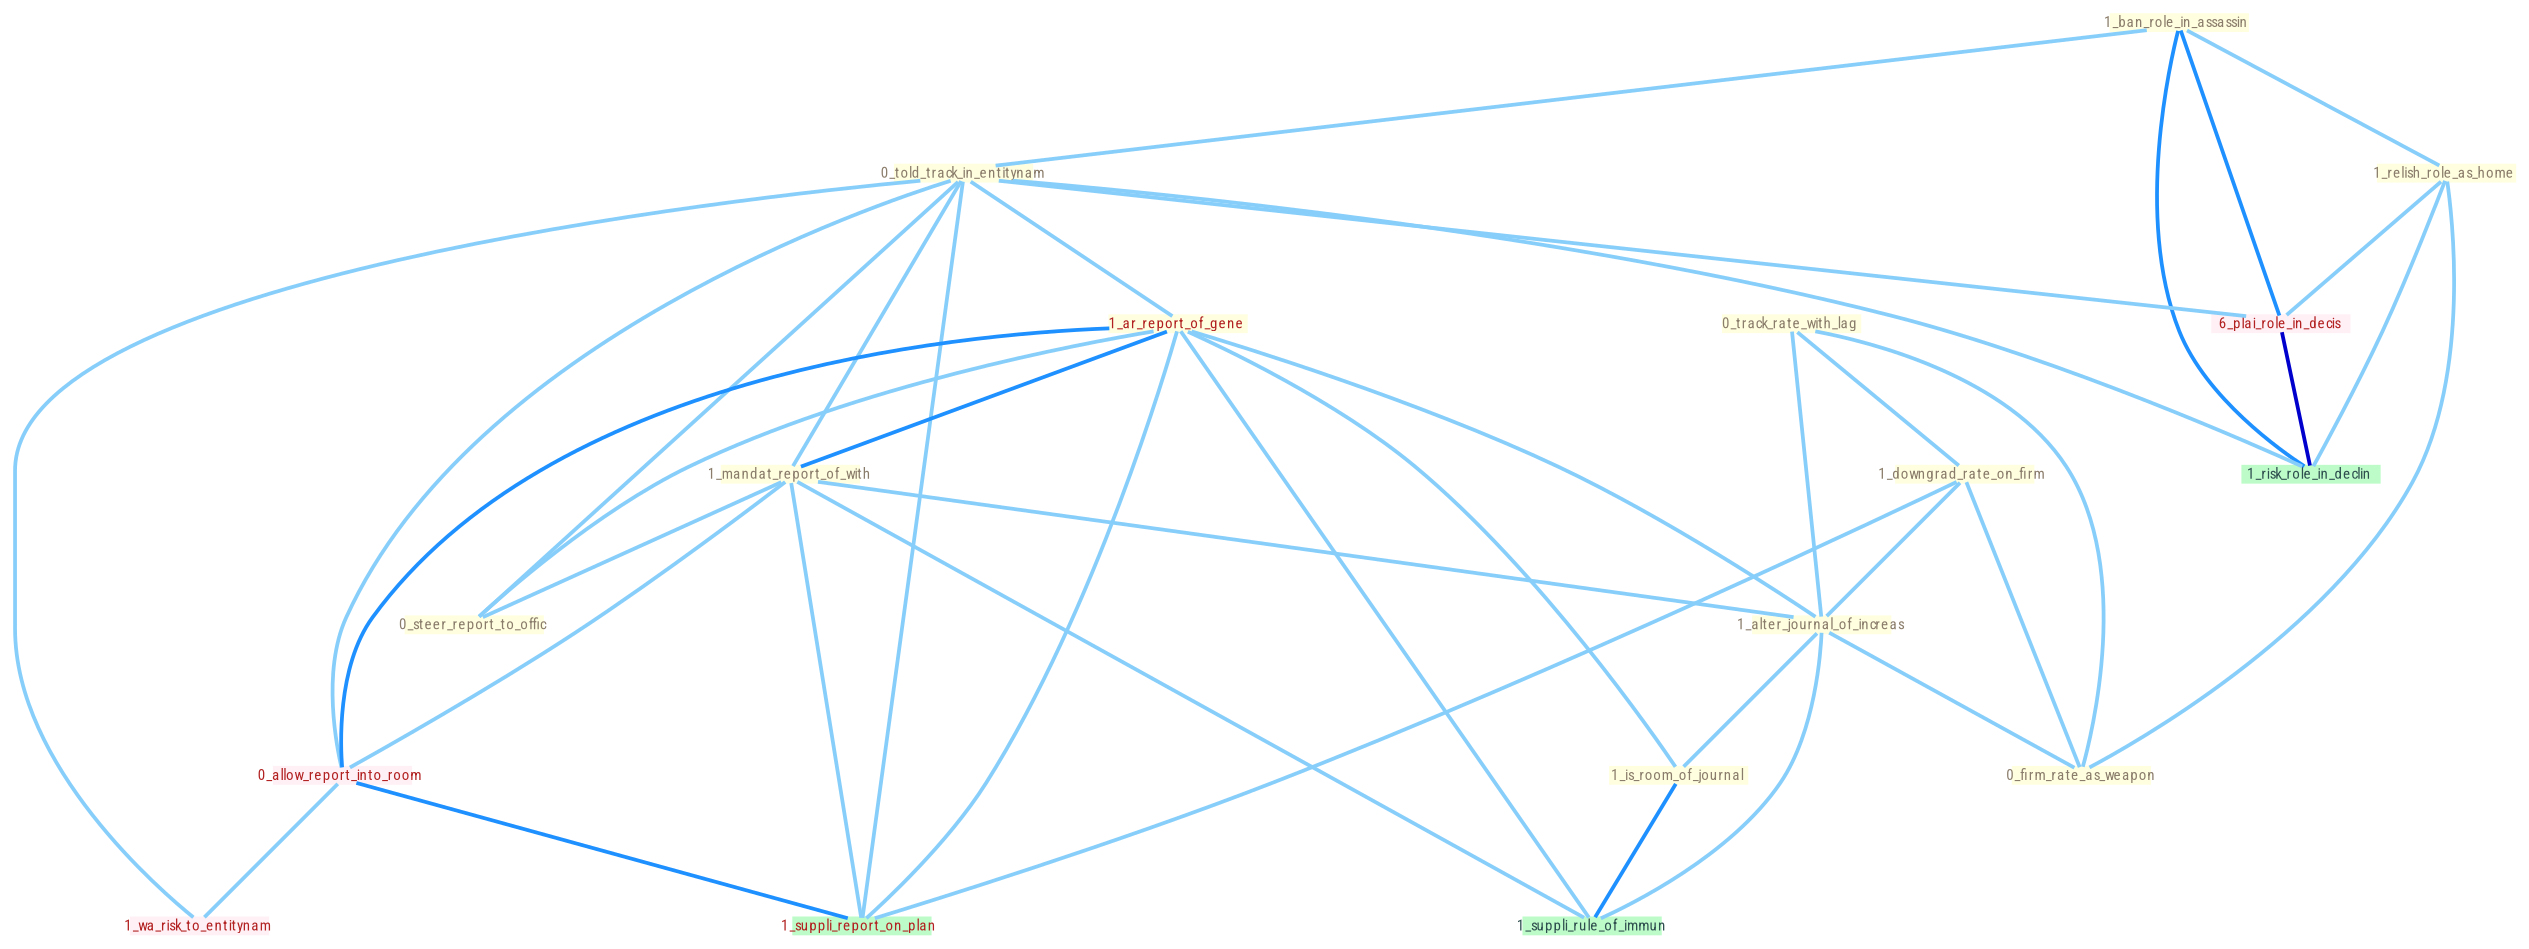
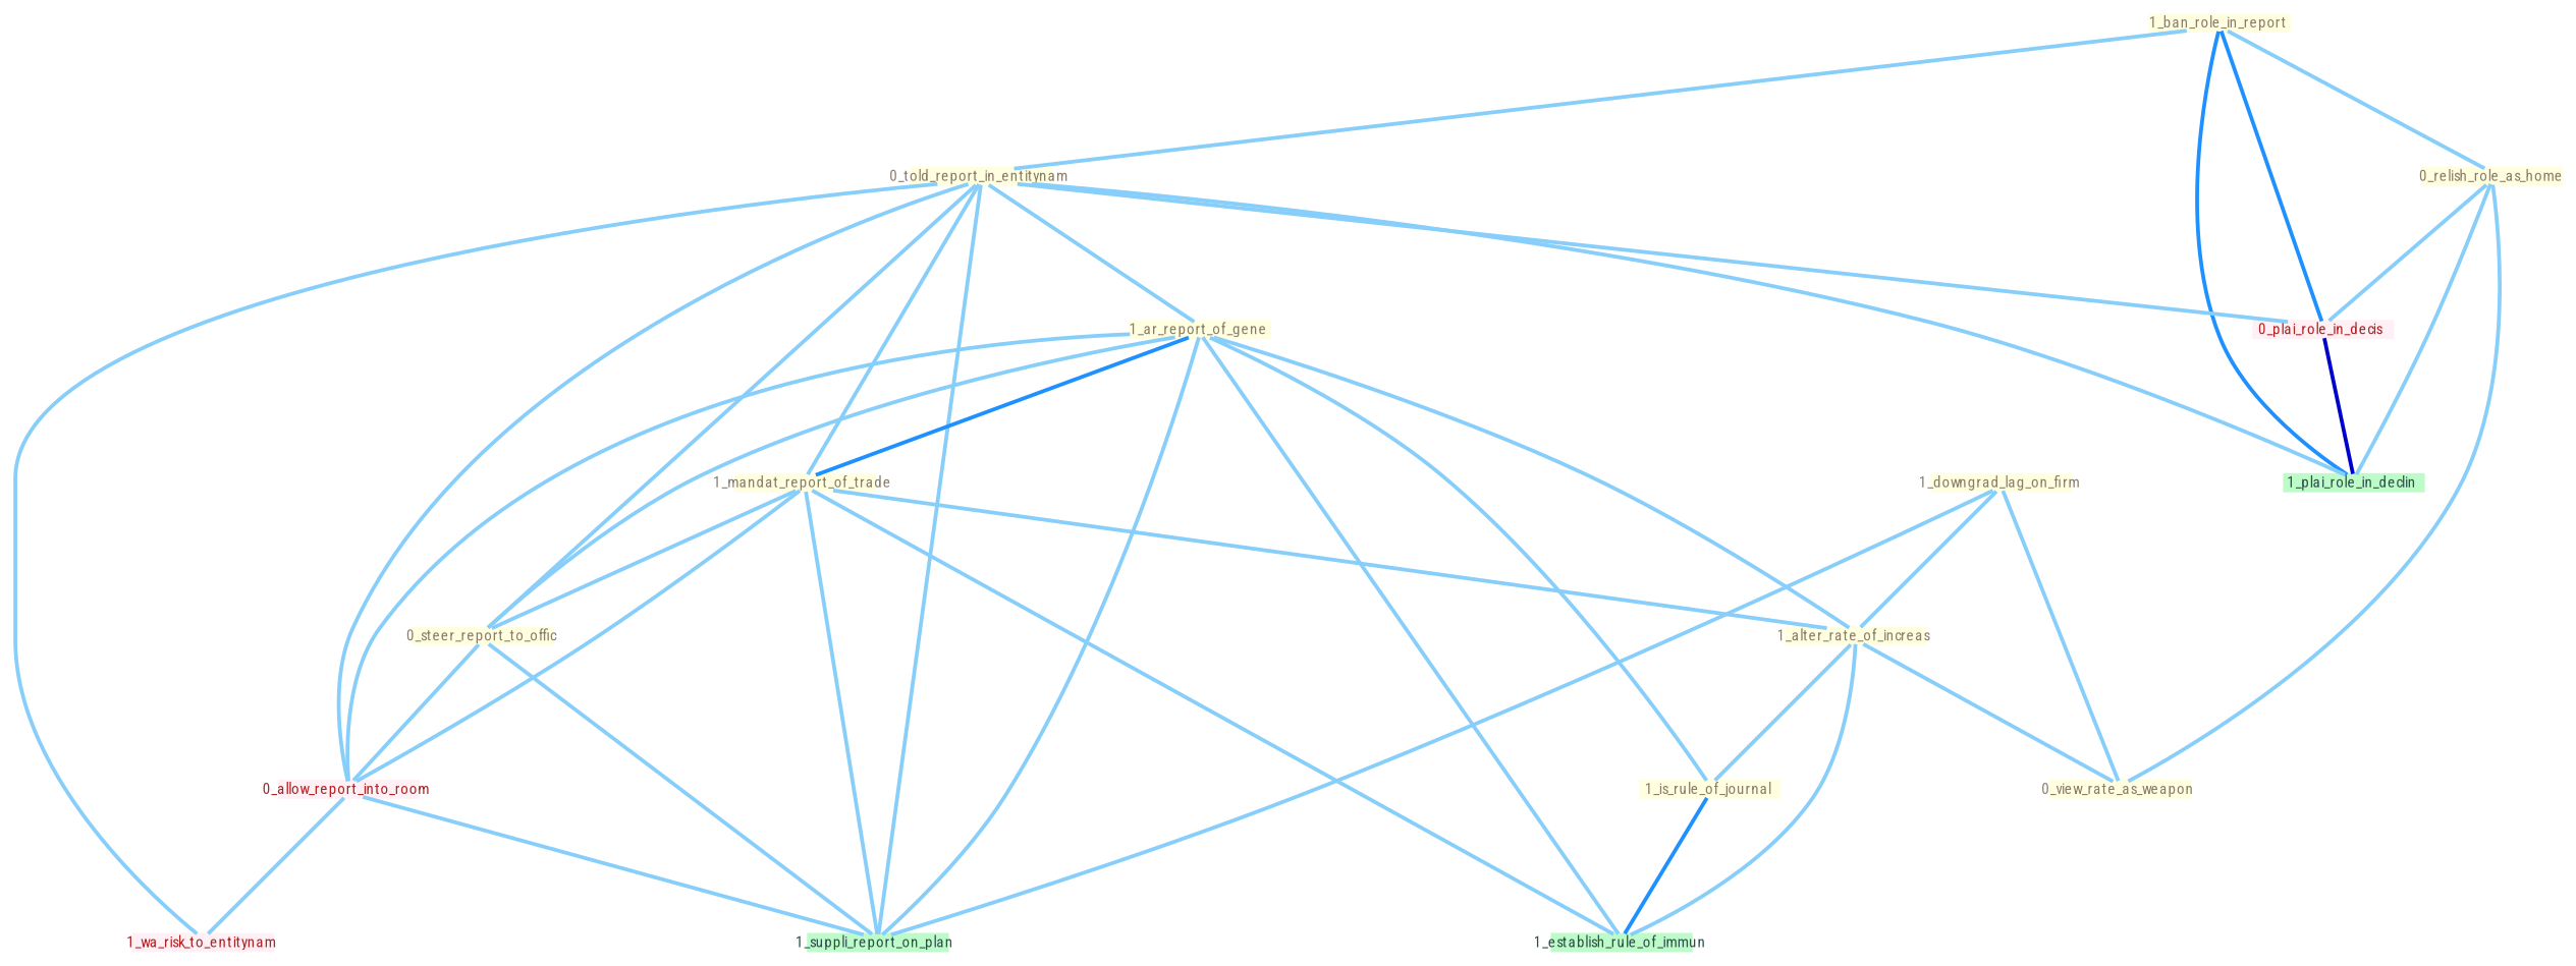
  graph {
    fontname="Roboto Condensed"
    node [color="#ffffe0" fixedsize=true fontcolor="#8b7d6b" fontname="Roboto Condensed" fontsize=4 shape=polygon style=filled]
    edge [color="#87cefa" fontname="Roboto Condensed" w=1]
-   "1_ban_role_in_assassin " [height=.06 width=.5]
-   "0_told_report_in_entitynam " [height=.06 width=.5 label="0_told_track_in_entitynam"]
-   "1_ar_report_of_gene " [fontcolor="#b22222" height=.06 width=.5]
-   "1_relish_role_as_home " [height=.06 width=.5]
-   "0_track_rate_with_lag " [height=.06 width=.5]
-   "1_downgrad_rate_on_firm " [height=.06 width=.5]
-   "1_mandat_report_of_trade " [height=.06 width=.5 label="1_mandat_report_of_with"]
+   "1_ban_role_in_assassin " [height=.06 width=.5 label="1_ban_role_in_report"]
+   "0_told_report_in_entitynam " [height=.06 width=.5]
+   "1_ar_report_of_gene " [height=.06 width=.5]
+   "1_relish_role_as_home " [height=.06 width=.5 label="0_relish_role_as_home"]
+   "1_downgrad_rate_on_firm " [height=.06 width=.5 label="1_downgrad_lag_on_firm"]
+   "1_mandat_report_of_trade " [height=.06 width=.5]
    "0_steer_report_to_offic " [height=.06 width=.5]
-   "1_alter_rate_of_increas " [height=.06 width=.5 label="1_alter_journal_of_increas"]
-   "0_view_rate_as_weapon " [height=.06 width=.5 label="0_firm_rate_as_weapon"]
-   "1_is_rule_of_journal " [height=.06 width=.5 label="1_is_room_of_journal"]
+   "1_alter_rate_of_increas " [height=.06 width=.5]
+   "0_view_rate_as_weapon " [height=.06 width=.5]
+   "1_is_rule_of_journal " [height=.06 width=.5]
    "1_wa_risk_to_entitynam " [color="#fff0f5" fontcolor="#b22222" height=.06 width=.5]
-   "0_plai_role_in_decis " [color="#fff0f5" fontcolor="#b22222" height=.06 width=.5 label="6_plai_role_in_decis"]
+   "0_plai_role_in_decis " [color="#fff0f5" fontcolor="#b22222" height=.06 width=.5]
    "0_allow_report_into_room " [color="#fff0f5" fontcolor="#b22222" height=.06 width=.5]
-   "1_plai_role_in_declin " [color="#BDFCC9" fontcolor="#2f4f4f" height=.06 width=.5 label="1_risk_role_in_declin"]
-   "1_suppli_report_on_plan " [color="#BDFCC9" fontcolor="#b22222" height=.06 width=.5]
-   "1_establish_rule_of_immun " [color="#BDFCC9" fontcolor="#2f4f4f" height=.06 width=.5 label="1_suppli_rule_of_immun"]
+   "1_plai_role_in_declin " [color="#BDFCC9" fontcolor="#2f4f4f" height=.06 width=.5]
+   "1_suppli_report_on_plan " [color="#BDFCC9" fontcolor="#2f4f4f" height=.06 width=.5]
+   "1_establish_rule_of_immun " [color="#BDFCC9" fontcolor="#2f4f4f" height=.06 width=.5]
    subgraph sub_1 {
      "1_ban_role_in_assassin "
      "0_told_report_in_entitynam "
      "1_ar_report_of_gene "
      "1_relish_role_as_home "
-     "0_track_rate_with_lag "
      "1_downgrad_rate_on_firm "
      "1_mandat_report_of_trade "
      "0_steer_report_to_offic "
      "1_alter_rate_of_increas "
      "0_view_rate_as_weapon "
      "1_is_rule_of_journal "
    }
    subgraph sub_2 {
      "1_wa_risk_to_entitynam "
      "0_plai_role_in_decis "
      "0_allow_report_into_room "
    }
    "1_ban_role_in_assassin " -- "0_told_report_in_entitynam "
    "1_ban_role_in_assassin " -- "1_relish_role_as_home "
    "1_ban_role_in_assassin " -- "0_plai_role_in_decis " [color="#1e90ff" w=2]
    "1_ban_role_in_assassin " -- "1_plai_role_in_declin " [color="#1e90ff" w=2]
    "0_told_report_in_entitynam " -- "1_ar_report_of_gene "
    "0_told_report_in_entitynam " -- "1_mandat_report_of_trade "
    "0_told_report_in_entitynam " -- "0_steer_report_to_offic "
    "0_told_report_in_entitynam " -- "1_wa_risk_to_entitynam "
    "0_told_report_in_entitynam " -- "0_plai_role_in_decis "
    "0_told_report_in_entitynam " -- "0_allow_report_into_room "
    "0_told_report_in_entitynam " -- "1_plai_role_in_declin "
    "0_told_report_in_entitynam " -- "1_suppli_report_on_plan "
    "1_ar_report_of_gene " -- "1_mandat_report_of_trade " [color="#1e90ff" w=2]
    "1_ar_report_of_gene " -- "0_steer_report_to_offic "
    "1_ar_report_of_gene " -- "1_alter_rate_of_increas "
    "1_ar_report_of_gene " -- "1_is_rule_of_journal "
-   "1_ar_report_of_gene " -- "0_allow_report_into_room " [color="#1e90ff"]
+   "1_ar_report_of_gene " -- "0_allow_report_into_room "
    "1_ar_report_of_gene " -- "1_suppli_report_on_plan "
    "1_ar_report_of_gene " -- "1_establish_rule_of_immun "
    "1_relish_role_as_home " -- "0_view_rate_as_weapon "
    "1_relish_role_as_home " -- "0_plai_role_in_decis "
    "1_relish_role_as_home " -- "1_plai_role_in_declin "
-   "0_track_rate_with_lag " -- "1_downgrad_rate_on_firm "
-   "0_track_rate_with_lag " -- "1_alter_rate_of_increas "
-   "0_track_rate_with_lag " -- "0_view_rate_as_weapon "
    "1_downgrad_rate_on_firm " -- "1_alter_rate_of_increas "
    "1_downgrad_rate_on_firm " -- "0_view_rate_as_weapon "
    "1_downgrad_rate_on_firm " -- "1_suppli_report_on_plan "
    "1_mandat_report_of_trade " -- "0_steer_report_to_offic "
    "1_mandat_report_of_trade " -- "1_alter_rate_of_increas "
    "1_mandat_report_of_trade " -- "0_allow_report_into_room "
    "1_mandat_report_of_trade " -- "1_suppli_report_on_plan "
    "1_mandat_report_of_trade " -- "1_establish_rule_of_immun "
+   "0_steer_report_to_offic " -- "0_allow_report_into_room "
+   "0_steer_report_to_offic " -- "1_suppli_report_on_plan "
    "1_alter_rate_of_increas " -- "0_view_rate_as_weapon "
    "1_alter_rate_of_increas " -- "1_is_rule_of_journal "
    "1_alter_rate_of_increas " -- "1_establish_rule_of_immun "
    "1_is_rule_of_journal " -- "1_establish_rule_of_immun " [color="#1e90ff" w=2]
    "0_plai_role_in_decis " -- "1_plai_role_in_declin " [color="#0000cd" w=3]
    "0_allow_report_into_room " -- "1_wa_risk_to_entitynam "
-   "0_allow_report_into_room " -- "1_suppli_report_on_plan " [color="#1e90ff"]
+   "0_allow_report_into_room " -- "1_suppli_report_on_plan "
  }
